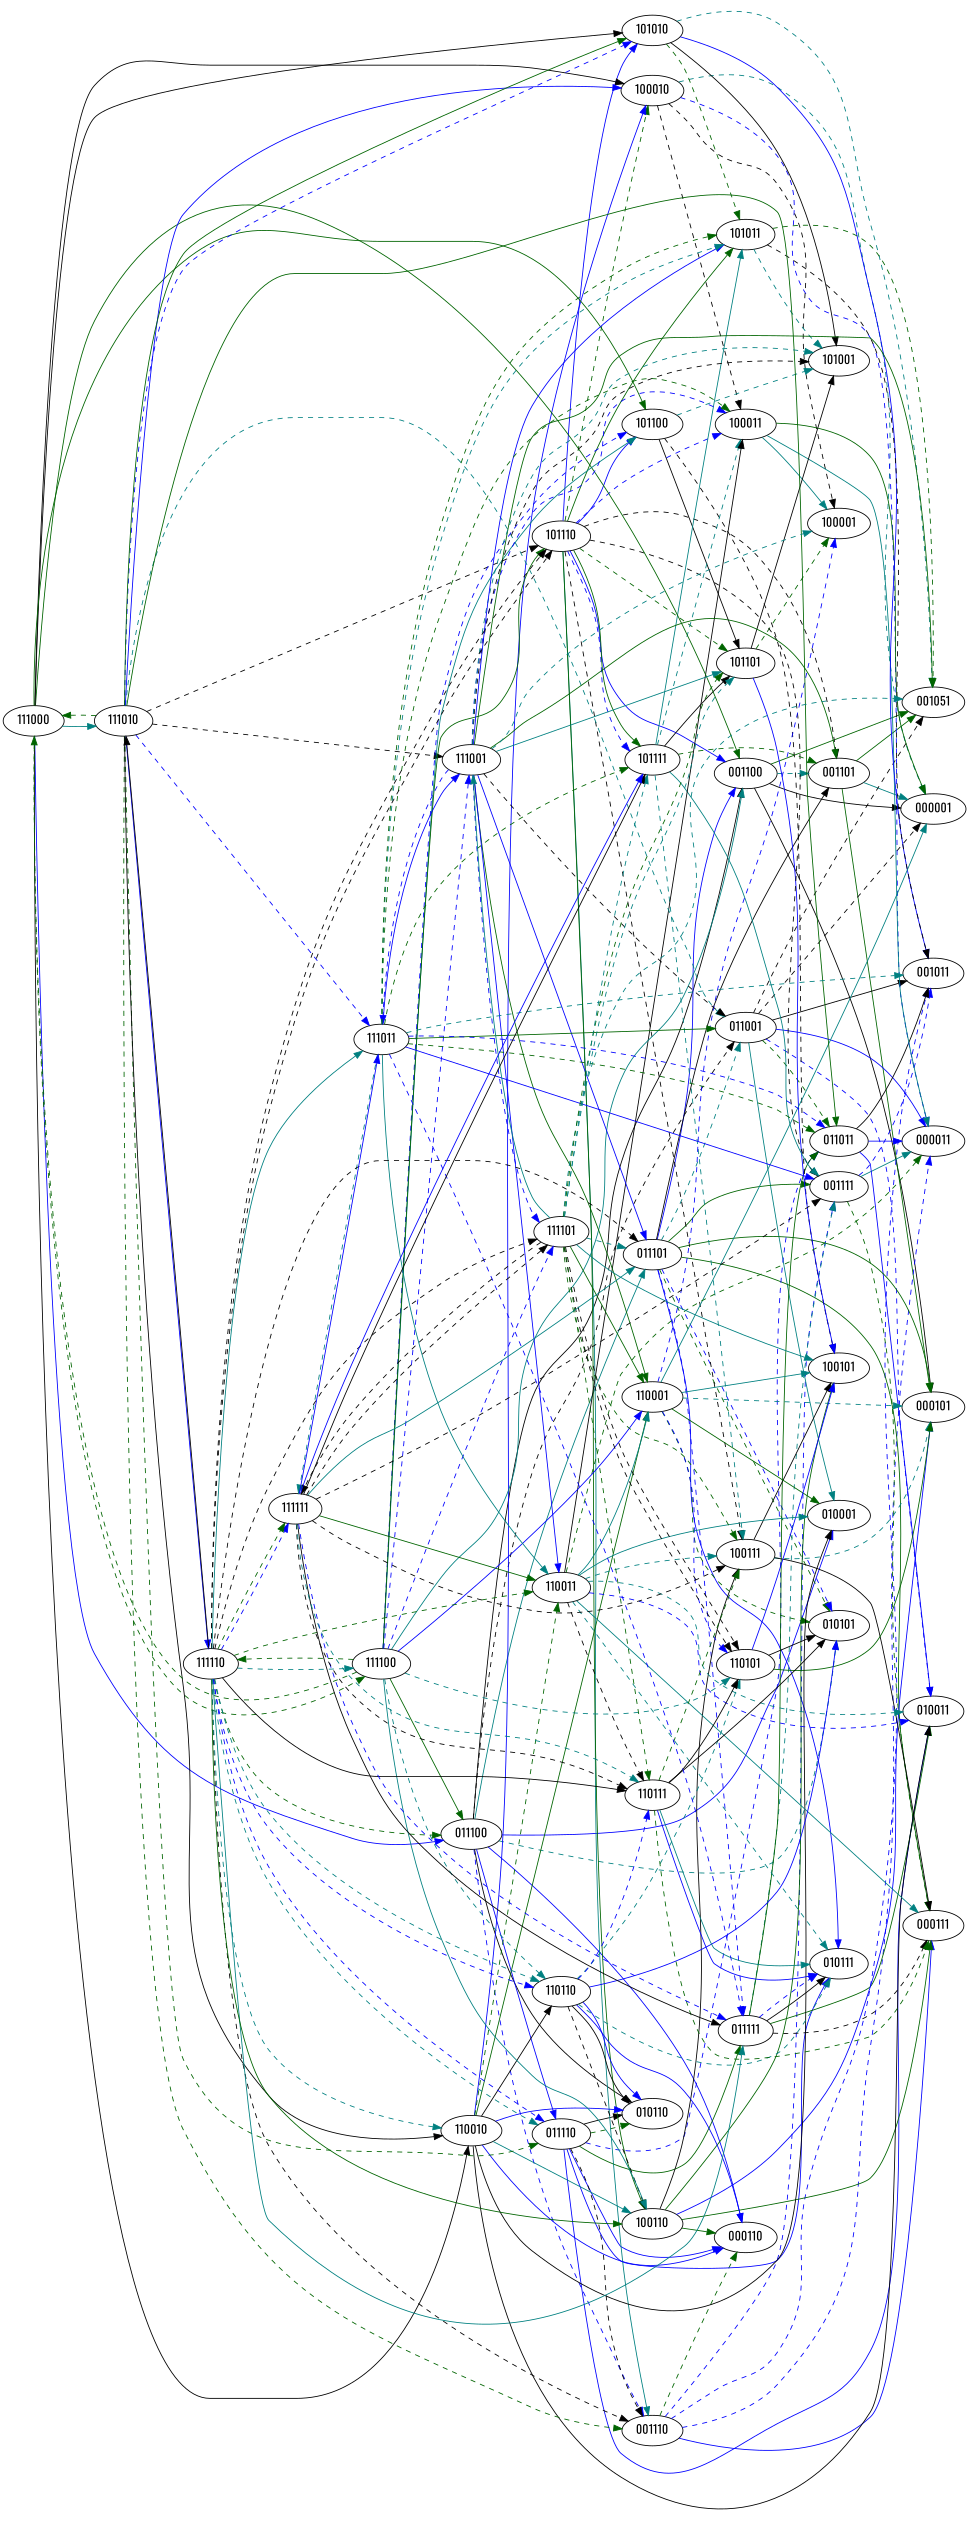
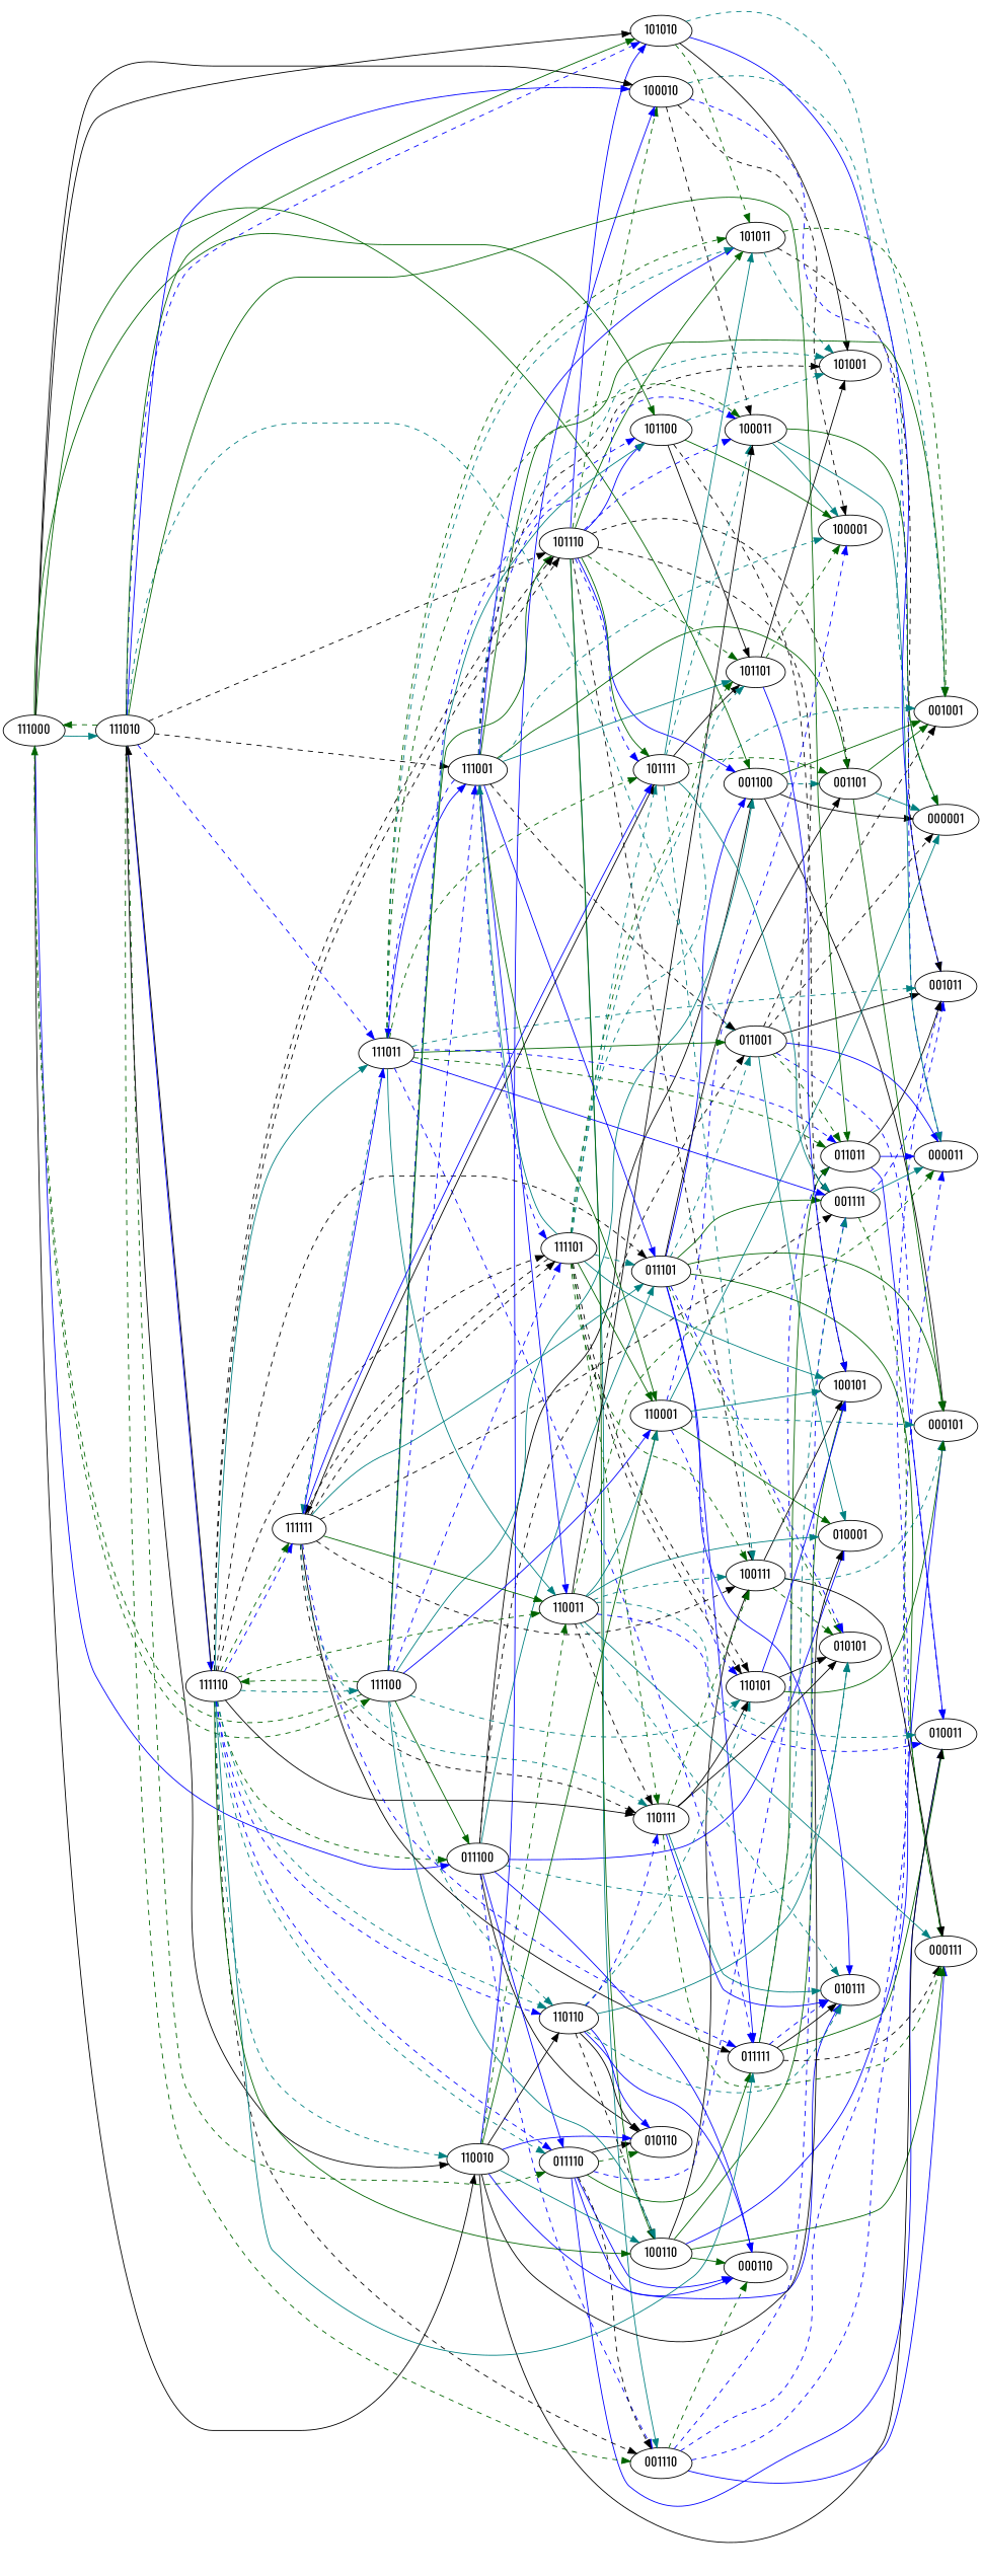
  digraph {
    fontname=Oswald
    rankdir=LR
    node [fontname=Oswald]
    edge [color=blue fontname=Oswald penwidth=1 style=bold]
    n1 [label=000001]
    n2 [label=000011]
    n3 [label=000101]
    n4 [label=000110]
    n5 [label=000111]
-   n6 [label=001051]
+   n6 [label=001001]
    n7 [label=001011]
    n8 [label=001100]
    n9 [label=001101]
    n10 [label=001110]
    n11 [label=001111]
    n12 [label=010001]
    n13 [label=010011]
    n14 [label=010101]
    n15 [label=010110]
    n16 [label=010111]
    n17 [label=011001]
    n18 [label=011011]
    n19 [label=011100]
    n20 [label=011101]
    n21 [label=011110]
    n22 [label=011111]
    n23 [label=100001]
    n24 [label=100010]
    n25 [label=100011]
    n26 [label=100101]
    n27 [label=100110]
    n28 [label=100111]
    n29 [label=101001]
    n30 [label=101010]
    n31 [label=101011]
    n32 [label=101100]
    n33 [label=101101]
    n34 [label=101110]
    n35 [label=101111]
    n36 [label=110001]
    n37 [label=110101]
    n38 [label=110010]
    n39 [label=110011]
    n40 [label=110110]
    n41 [label=110111]
    n42 [label=111000]
    n43 [label=111010]
    n44 [label=111100]
    n45 [label=111001]
    n46 [label=111011]
    n47 [label=111110]
    n48 [label=111101]
    n49 [label=111111]
    n8 -> n1 [color=black]
    n8 -> n3 [color=black]
    n8 -> n6 [color=darkgreen]
    n8 -> n9 [color=teal style=dashed]
    n9 -> n1 [color=teal]
    n9 -> n3 [color=darkgreen]
    n9 -> n6 [color=darkgreen]
    n10 -> n2 [style=dashed]
    n10 -> n4 [color=darkgreen style=dashed]
    n10 -> n5
    n10 -> n7 [style=dashed]
    n10 -> n11 [style=dashed]
    n11 -> n2 [color=teal]
    n11 -> n5 [color=darkgreen style=dashed]
    n11 -> n7 [style=dashed]
    n17 -> n1 [color=black style=dashed]
    n17 -> n2
    n17 -> n6 [color=black style=dashed]
    n17 -> n7 [color=black]
    n17 -> n12 [color=teal]
    n17 -> n13 [style=dashed]
    n17 -> n18 [color=darkgreen style=dashed]
    n18 -> n2
    n18 -> n7 [color=black]
    n18 -> n13
    n19 -> n4
    n19 -> n8 [color=black]
    n19 -> n10 [style=dashed]
    n19 -> n12
    n19 -> n14 [color=teal style=dashed]
    n19 -> n15 [color=black]
    n19 -> n17 [color=black style=dashed]
    n19 -> n20 [color=teal]
    n19 -> n21
    n20 -> n3 [color=darkgreen]
    n20 -> n5 [color=darkgreen]
    n20 -> n8
    n20 -> n9 [color=black]
    n20 -> n11 [color=darkgreen]
    n20 -> n14 [color=darkgreen style=dashed]
    n20 -> n14 [style=dashed]
    n20 -> n16
    n20 -> n17 [color=teal style=dashed]
-   n20 -> n22 [style=dashed]
+   n20 -> n22
    n21 -> n4
    n21 -> n10 [color=black style=dashed]
    n21 -> n13
    n21 -> n15 [color=darkgreen style=dashed]
    n21 -> n15 [color=black]
    n21 -> n16
    n21 -> n18 [style=dashed]
    n21 -> n22 [color=darkgreen]
    n22 -> n5 [color=black style=dashed]
    n22 -> n11 [color=teal style=dashed]
    n22 -> n13 [color=darkgreen]
    n22 -> n16 [color=black]
    n22 -> n16 [style=dashed]
    n22 -> n18 [color=darkgreen]
    n24 -> n1 [color=teal style=dashed]
    n24 -> n2 [style=dashed]
    n24 -> n23 [color=black style=dashed]
    n24 -> n25 [color=black style=dashed]
    n25 -> n1 [color=darkgreen]
    n25 -> n2 [color=teal]
    n25 -> n23 [color=teal]
    n27 -> n3
    n27 -> n4 [color=darkgreen]
    n27 -> n5 [color=darkgreen]
    n27 -> n26 [color=darkgreen]
    n27 -> n28 [color=black]
    n28 -> n3 [color=teal style=dashed]
    n28 -> n5 [color=black]
    n28 -> n26 [color=black]
    n30 -> n6 [color=teal style=dashed]
    n30 -> n7
    n30 -> n29 [color=black]
    n30 -> n31 [color=darkgreen style=dashed]
    n31 -> n6 [color=darkgreen style=dashed]
    n31 -> n7 [color=black style=dashed]
    n31 -> n29 [color=teal style=dashed]
+   n32 -> n23 [color=darkgreen]
    n32 -> n26 [color=black style=dashed]
    n32 -> n29 [color=teal style=dashed]
    n32 -> n33 [color=black]
    n33 -> n23 [color=darkgreen style=dashed]
    n33 -> n26
    n33 -> n29 [color=black]
    n34 -> n8
    n34 -> n9 [color=black style=dashed]
    n34 -> n10 [color=teal]
    n34 -> n11 [color=black style=dashed]
    n34 -> n24 [color=darkgreen style=dashed]
    n34 -> n25 [style=dashed]
    n34 -> n27 [color=darkgreen]
    n34 -> n28 [color=black style=dashed]
    n34 -> n30
    n34 -> n31 [color=darkgreen]
    n34 -> n32
    n34 -> n33 [color=darkgreen style=dashed]
    n34 -> n35 [style=dashed]
    n34 -> n35 [color=darkgreen]
    n35 -> n9 [color=darkgreen style=dashed]
    n35 -> n11 [color=teal]
    n35 -> n25 [color=teal style=dashed]
    n35 -> n28 [color=teal style=dashed]
    n35 -> n31 [color=teal]
    n35 -> n33 [color=black]
    n36 -> n1 [color=teal]
    n36 -> n3 [color=teal style=dashed]
    n36 -> n12 [color=darkgreen]
-   n36 -> n14 [color=darkgreen style=dashed]
+   n28 -> n14 [color=darkgreen style=dashed]
    n36 -> n23 [style=dashed]
    n36 -> n26 [color=teal]
    n36 -> n37 [style=dashed]
    n37 -> n3 [color=darkgreen]
    n37 -> n14 [color=black]
    n37 -> n26
    n38 -> n4
    n38 -> n12 [color=black]
    n38 -> n13 [color=black]
    n38 -> n15
    n38 -> n24
    n38 -> n27 [color=teal]
    n38 -> n36 [color=darkgreen]
    n38 -> n39 [color=darkgreen style=dashed]
    n38 -> n40 [color=black]
    n39 -> n2 [color=darkgreen style=dashed]
    n39 -> n5 [color=teal]
    n39 -> n12 [color=teal]
    n39 -> n13 [style=dashed]
    n39 -> n13 [color=teal style=dashed]
    n39 -> n16 [color=teal style=dashed]
    n39 -> n25 [color=black]
    n39 -> n28 [color=teal style=dashed]
    n39 -> n36 [color=teal]
    n39 -> n41 [color=black style=dashed]
    n40 -> n4
-   n40 -> n14
+   n40 -> n14 [color=teal]
    n40 -> n15 [color=black]
    n40 -> n15
    n40 -> n16 [color=teal style=dashed]
    n40 -> n27 [color=black style=dashed]
    n40 -> n37 [color=teal style=dashed]
    n40 -> n41 [style=dashed]
    n41 -> n5 [color=darkgreen style=dashed]
    n41 -> n14 [color=black]
    n41 -> n16
    n41 -> n16 [color=teal]
    n41 -> n28 [color=darkgreen style=dashed]
    n41 -> n37 [color=black]
    n42 -> n8 [color=darkgreen]
    n42 -> n19
    n42 -> n24 [color=black]
    n42 -> n30 [color=black]
    n42 -> n32 [color=darkgreen]
    n42 -> n38 [color=black]
    n42 -> n43 [color=teal]
    n42 -> n44 [color=darkgreen style=dashed]
    n43 -> n10 [color=darkgreen style=dashed]
    n43 -> n17 [color=teal style=dashed]
    n43 -> n18 [color=darkgreen]
    n43 -> n21 [color=darkgreen style=dashed]
    n43 -> n24
    n43 -> n30 [style=dashed]
    n43 -> n30 [color=darkgreen]
    n43 -> n34 [color=black style=dashed]
    n43 -> n38 [color=black]
    n43 -> n42 [color=darkgreen style=dashed]
    n43 -> n45 [color=black style=dashed]
    n43 -> n46 [style=dashed]
    n43 -> n47
    n44 -> n8 [color=teal]
    n44 -> n19 [color=darkgreen]
    n44 -> n27 [color=teal]
    n44 -> n32 [color=teal]
    n44 -> n32 [style=dashed]
    n44 -> n34 [color=darkgreen]
    n44 -> n36
    n44 -> n37 [color=teal style=dashed]
    n44 -> n40 [color=teal style=dashed]
    n44 -> n42 [color=darkgreen style=dashed]
    n44 -> n45 [style=dashed]
    n44 -> n47 [color=darkgreen style=dashed]
    n44 -> n48 [style=dashed]
    n45 -> n6 [color=darkgreen]
    n45 -> n9 [color=darkgreen]
    n45 -> n17 [color=black style=dashed]
    n45 -> n20
    n45 -> n23 [color=teal style=dashed]
    n45 -> n25 [style=dashed]
    n45 -> n29 [color=black style=dashed]
    n45 -> n29 [color=teal style=dashed]
    n45 -> n31
    n45 -> n33 [color=teal]
    n45 -> n36 [color=darkgreen]
    n45 -> n39
    n45 -> n46 [style=dashed]
    n45 -> n48 [style=dashed]
    n46 -> n7 [color=teal style=dashed]
    n46 -> n11
    n46 -> n17 [color=darkgreen]
    n46 -> n18 [color=darkgreen style=dashed]
    n46 -> n18 [style=dashed]
    n46 -> n22 [style=dashed]
    n46 -> n25 [color=darkgreen style=dashed]
    n46 -> n31 [color=teal style=dashed]
    n46 -> n31 [color=darkgreen style=dashed]
    n46 -> n35 [color=darkgreen style=dashed]
    n46 -> n39 [color=teal]
    n46 -> n45
    n46 -> n49 [color=teal style=dashed]
    n47 -> n10 [color=black style=dashed]
    n47 -> n19 [color=darkgreen style=dashed]
    n47 -> n20 [color=black style=dashed]
    n47 -> n21 [color=teal style=dashed]
    n47 -> n21 [style=dashed]
    n47 -> n22 [color=teal]
    n47 -> n27 [color=darkgreen]
    n47 -> n34 [color=black style=dashed]
    n47 -> n34 [color=black style=dashed]
    n47 -> n38 [color=teal style=dashed]
    n47 -> n39 [color=darkgreen style=dashed]
    n47 -> n40 [style=dashed]
    n47 -> n40 [color=teal style=dashed]
    n47 -> n41 [color=black]
    n47 -> n43 [color=black]
    n47 -> n44 [color=teal style=dashed]
    n47 -> n46 [color=teal]
    n47 -> n48 [color=black style=dashed]
    n47 -> n49 [style=dashed]
    n47 -> n49 [color=darkgreen style=dashed]
    n48 -> n6 [color=teal style=dashed]
    n48 -> n20 [color=teal style=dashed]
    n48 -> n26 [color=teal]
    n48 -> n28 [color=darkgreen style=dashed]
    n48 -> n33 [color=teal style=dashed]
    n48 -> n33 [color=darkgreen style=dashed]
    n48 -> n35 [color=teal style=dashed]
    n48 -> n36 [color=darkgreen]
    n48 -> n37 [color=black style=dashed]
    n48 -> n37 [color=black style=dashed]
    n48 -> n41 [color=darkgreen style=dashed]
    n48 -> n45 [color=teal]
    n48 -> n49 [color=black style=dashed]
    n49 -> n11 [color=black style=dashed]
    n49 -> n20 [color=teal]
    n49 -> n22 [color=black]
    n49 -> n22 [style=dashed]
    n49 -> n28 [color=black style=dashed]
    n49 -> n35 [color=black]
    n49 -> n35
    n49 -> n39 [color=darkgreen]
    n49 -> n41 [color=black style=dashed]
    n49 -> n41 [color=teal style=dashed]
    n49 -> n46
    n49 -> n48 [color=black style=dashed]
  }
